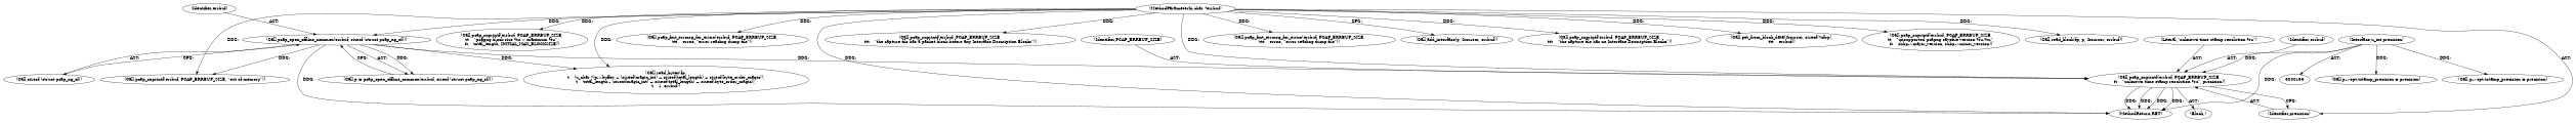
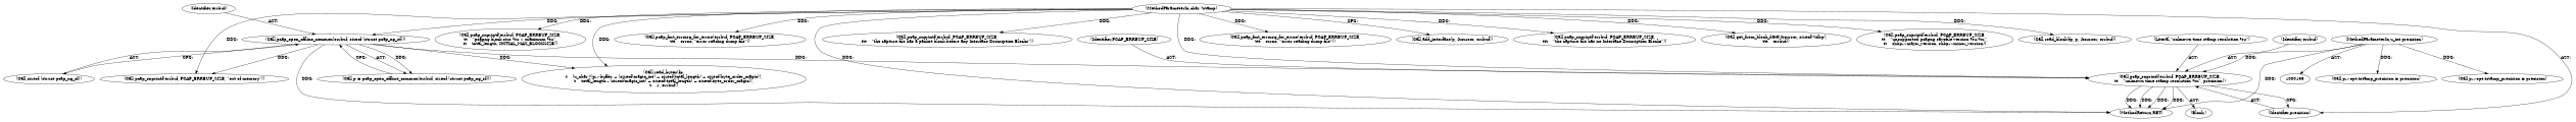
  digraph {
    n1 [label="(Call,pcap_snprintf(errbuf, PCAP_ERRBUF_SIZE,\n\t\t    \"unknown time stamp resolution %u\", precision))"]
    n2 [label="(MethodReturn,RET)"]
    n3 [label="(Block,)"]
    n4 [label="(Identifier,precision)"]
    n5 [label="(Call,pcap_open_offline_common(errbuf, sizeof (struct pcap_ng_sf)))"]
    n6 [label="(Call,p = pcap_open_offline_common(errbuf, sizeof (struct pcap_ng_sf)))"]
    n7 [label="(Call,sizeof (struct pcap_ng_sf))"]
    n8 [label="(Call,pcap_snprintf(errbuf, PCAP_ERRBUF_SIZE, \"out of memory\"))"]
    n9 [label="(Call,read_bytes(fp,\n\t    (u_char *)p->buffer + (sizeof(magic_int) + sizeof(total_length) + sizeof(byte_order_magic)),\n\t    total_length - (sizeof(magic_int) + sizeof(total_length) + sizeof(byte_order_magic)),\n\t    1, errbuf))"]
-   n10 [label="(MethodParameterIn,char *errbuf)"]
+   n10 [label="(MethodParameterIn,char *stamp)"]
    n11 [label="(Call,pcap_snprintf(errbuf, PCAP_ERRBUF_SIZE,\n\t\t    \"pcapng block size %u > maximum %u\",\n\t\t    total_length, INITIAL_MAX_BLOCKSIZE))"]
    n12 [label="(Call,pcap_fmt_errmsg_for_errno(errbuf, PCAP_ERRBUF_SIZE,\n\t\t\t    errno, \"error reading dump file\"))"]
    n13 [label="(Call,pcap_snprintf(errbuf, PCAP_ERRBUF_SIZE,\n\t\t\t    \"the capture file has a packet block before any Interface Description Blocks\"))"]
    n14 [label="(Call,pcap_fmt_errmsg_for_errno(errbuf, PCAP_ERRBUF_SIZE,\n\t\t\t    errno, \"error reading dump file\"))"]
    n15 [label="(Call,add_interface(p, &cursor, errbuf))"]
    n16 [label="(Call,pcap_snprintf(errbuf, PCAP_ERRBUF_SIZE,\n\t\t\t    \"the capture file has no Interface Description Blocks\"))"]
    n17 [label="(Call,get_from_block_data(&cursor, sizeof(*idbp),\n\t\t\t    errbuf))"]
    n18 [label="(Call,pcap_snprintf(errbuf, PCAP_ERRBUF_SIZE,\n\t\t    \"unsupported pcapng savefile version %u.%u\",\n\t\t    shbp->major_version, shbp->minor_version))"]
    n19 [label="(Call,read_block(fp, p, &cursor, errbuf))"]
-   n20 [label="(Interface,u_int precision)"]
-   1000133 [label=3000133]
+   n20 [label="(MethodParameterIn,u_int precision)"]
+   1000133
    n22 [label="(Call,p->opt.tstamp_precision = precision)"]
    n23 [label="(Call,p->opt.tstamp_precision = precision)"]
    n24 [label="(Literal,\"unknown time stamp resolution %u\")"]
    n25 [label="(Identifier,errbuf)"]
    n26 [label="(Identifier,errbuf)"]
    n27 [label="(Identifier,PCAP_ERRBUF_SIZE)"]
    n1 -> n2 [label="DDG: "]
    n1 -> n2 [label="DDG: "]
    n1 -> n2 [label="DDG: "]
    n1 -> n2 [label="DDG: "]
    n1 -> n3 [label="AST: "]
    n1 -> n4 [label="CFG: "]
    n4 -> n1 [label="AST: "]
    n5 -> n1 [label="DDG: "]
    n5 -> n2 [label="DDG: "]
    n5 -> n6 [label="AST: "]
    n5 -> n6 [label="DDG: "]
    n5 -> n7 [label="CFG: "]
    n5 -> n8 [label="DDG: "]
    n5 -> n9 [label="DDG: "]
    n6 -> n5 [label="CFG: "]
    n7 -> n5 [label="AST: "]
    n10 -> n1 [label="DDG: "]
    n10 -> n2 [label="DDG: "]
    n10 -> n4 [label="AST: "]
    n10 -> n5 [label="DDG: "]
    n10 -> n8 [label="DDG: "]
    n10 -> n9 [label="DDG: "]
    n10 -> n11 [label="DDG: "]
    n10 -> n12 [label="DDG: "]
    n10 -> n13 [label="DDG: "]
    n10 -> n14 [label="DDG: "]
    n10 -> n15 [label="CFG: "]
    n10 -> n16 [label="DDG: "]
    n10 -> n17 [label="DDG: "]
    n10 -> n18 [label="DDG: "]
    n10 -> n19 [label="DDG: "]
    n20 -> n1 [label="DDG: "]
    n20 -> n2 [label="DDG: "]
    n20 -> 1000133 [label="AST: "]
    n20 -> n22 [label="DDG: "]
    n20 -> n23 [label="DDG: "]
    n24 -> n1 [label="AST: "]
    n25 -> n1 [label="AST: "]
    n26 -> n5 [label="AST: "]
    n27 -> n1 [label="AST: "]
  }
